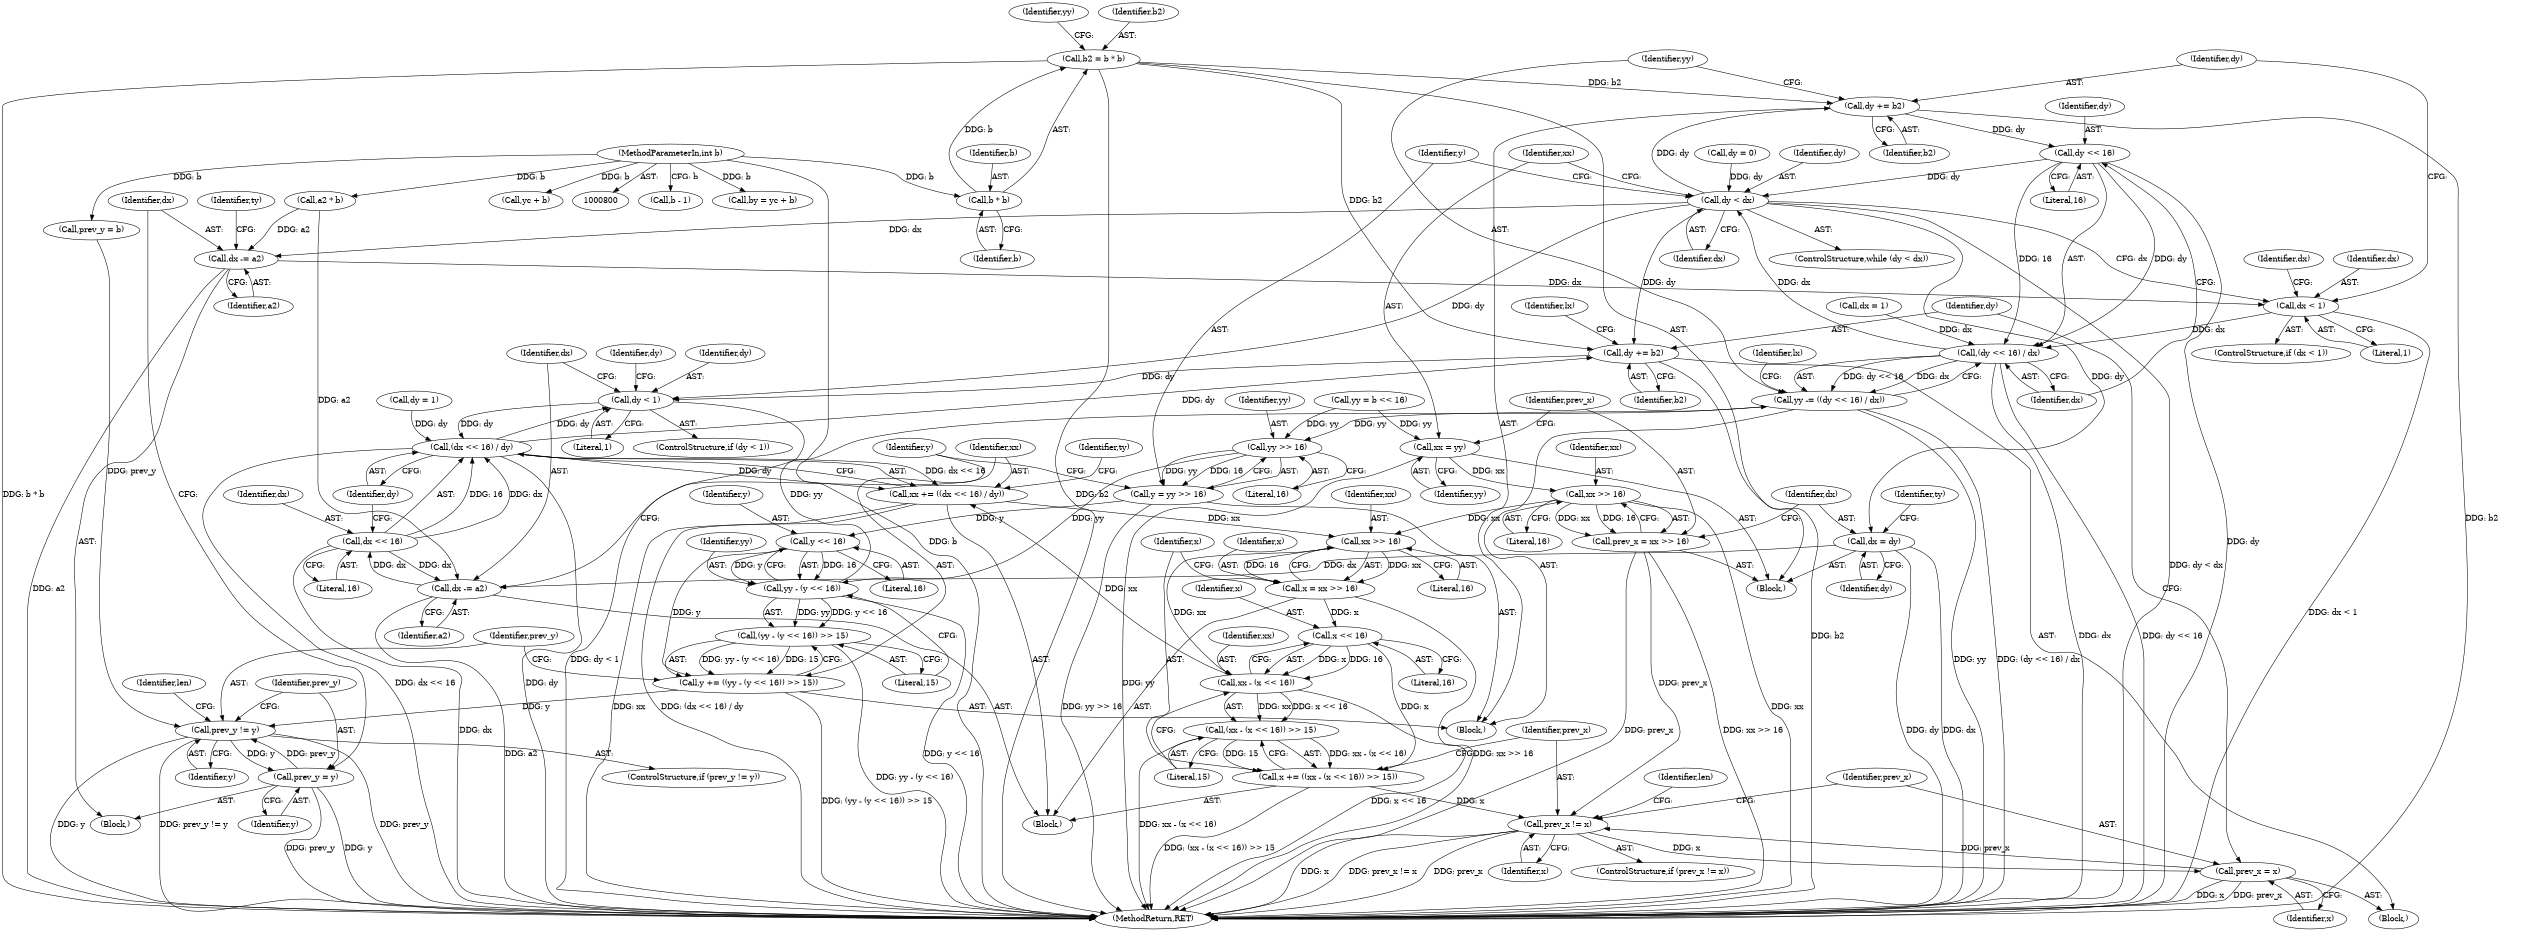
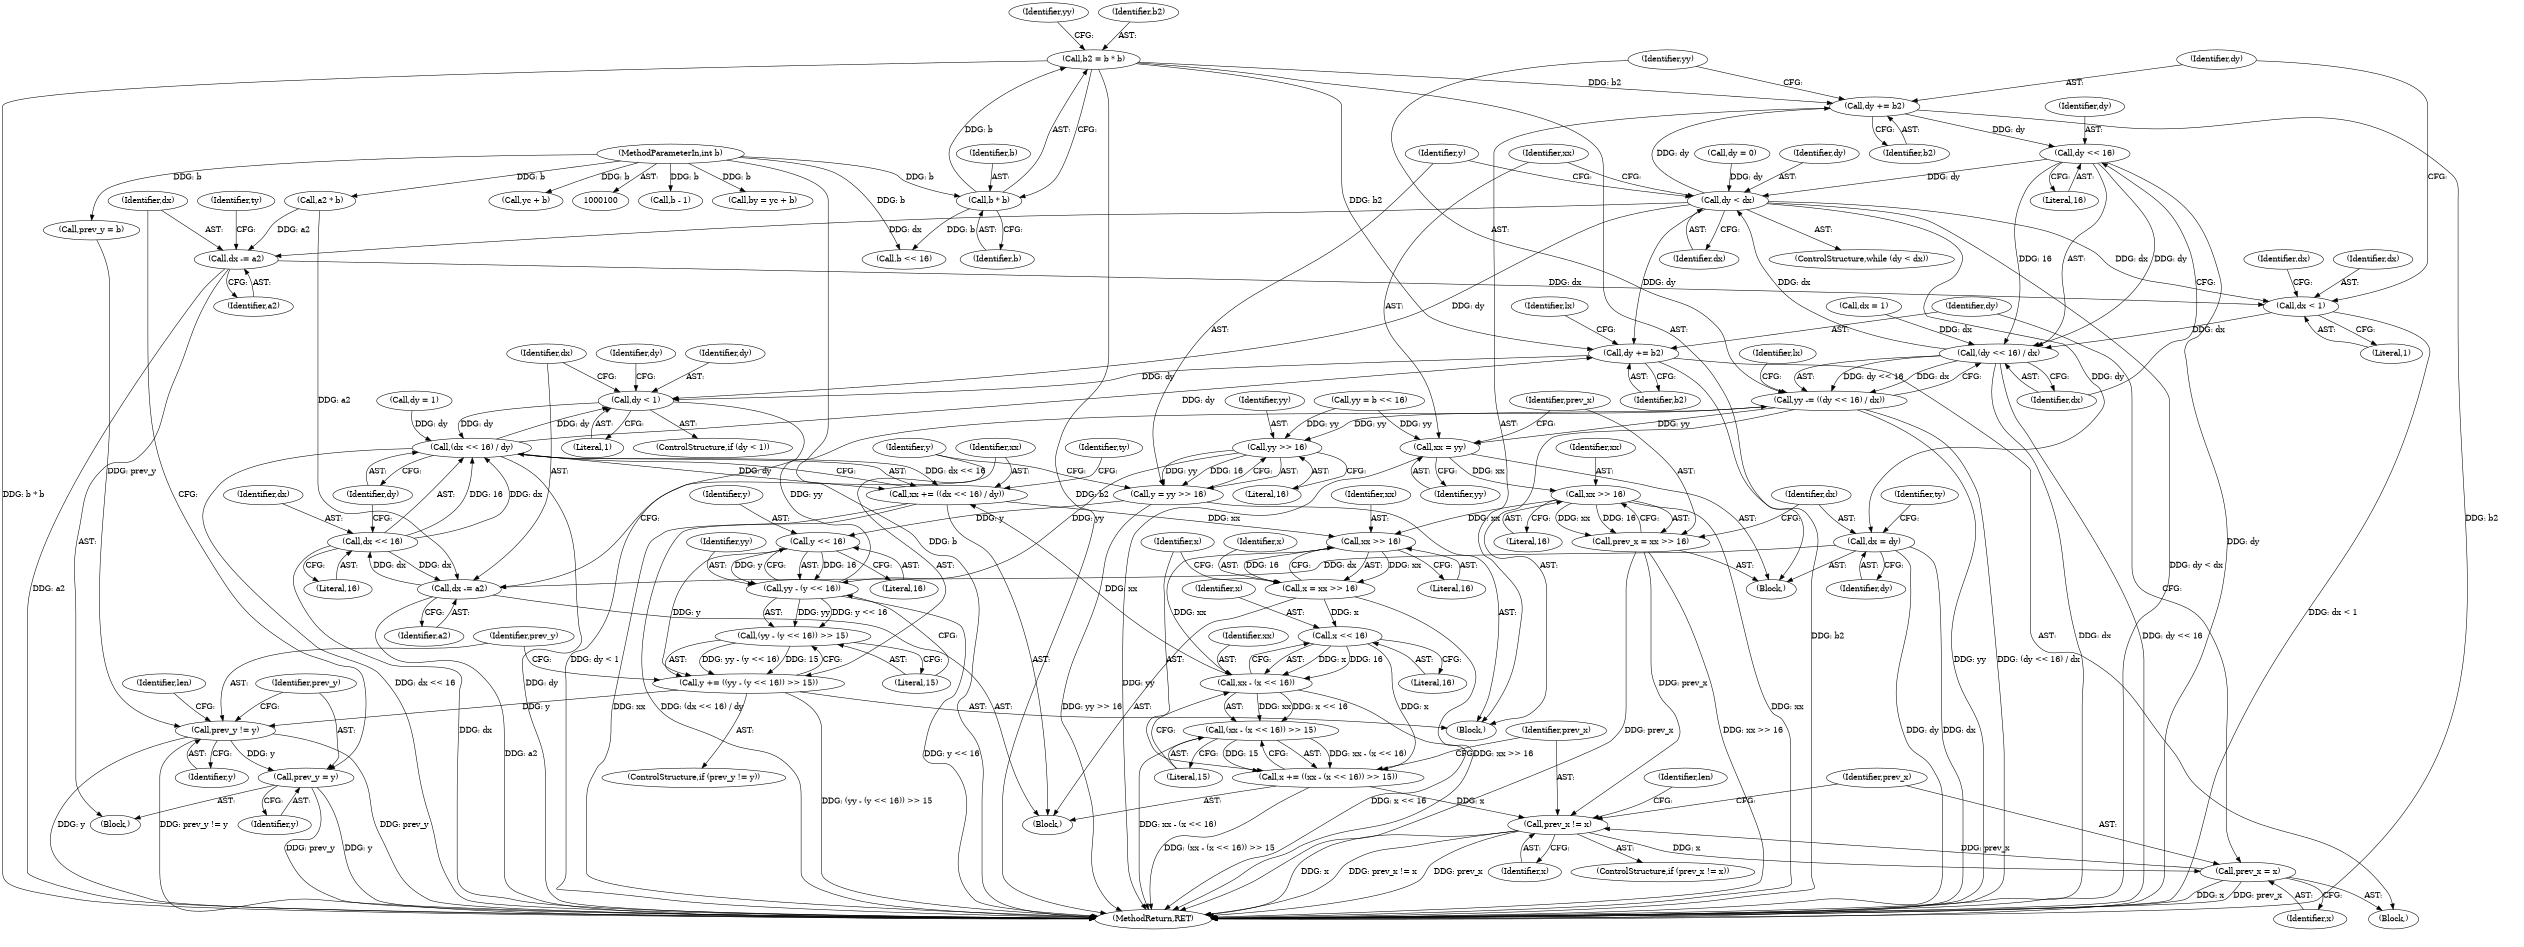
  digraph {
    n1 [label="(Call,b2 = b * b)"]
    n2 [label="(Call,b * b)"]
    n3 [label="(Call,dy += b2)"]
    n4 [label="(Call,dy += b2)"]
    n5 [label="(Block,)"]
    n6 [label="(MethodReturn,RET)"]
+   n7 [label="(Call,b << 16)"]
    n8 [label="(Identifier,b)"]
    n9 [label="(Call,dy << 16)"]
    n10 [label="(Block,)"]
    n11 [label="(Identifier,b2)"]
    n12 [label="(Call,dy < 1)"]
    n13 [label="(Block,)"]
    n14 [label="(Identifier,b2)"]
    n15 [label="(MethodParameterIn,int b)"]
    n16 [label="(Call,b - 1)"]
    n17 [label="(Call,yc + b)"]
    n18 [label="(Call,by = yc + b)"]
    n19 [label="(Call,prev_y = b)"]
    n20 [label="(Call,a2 * b)"]
-   1000100 [label=1000800]
+   1000100
    n22 [label="(Call,prev_y != y)"]
    n23 [label="(Call,dx -= a2)"]
    n24 [label="(Call,dx -= a2)"]
    n25 [label="(Call,dy < dx)"]
    n26 [label="(Call,(dy << 16) / dx)"]
    n27 [label="(Literal,16)"]
    n28 [label="(Call,dx < 1)"]
    n29 [label="(Call,dx = dy)"]
    n30 [label="(Identifier,dx)"]
    n31 [label="(ControlStructure,while (dy < dx))"]
    n32 [label="(Call,yy -= ((dy << 16) / dx))"]
    n33 [label="(Identifier,dx)"]
    n34 [label="(Block,)"]
    n35 [label="(Identifier,a2)"]
-   n36 [label="(ControlStructure,if (dx < 1))"]
    n37 [label="(Literal,1)"]
    n38 [label="(Identifier,dy)"]
    n39 [label="(Call,(dx << 16) / dy)"]
    n40 [label="(ControlStructure,if (dy < 1))"]
    n41 [label="(Literal,1)"]
    n42 [label="(Call,yy >> 16)"]
    n43 [label="(Call,xx = yy)"]
    n44 [label="(Call,y = yy >> 16)"]
    n45 [label="(Call,yy - (y << 16))"]
    n46 [label="(Literal,16)"]
    n47 [label="(Call,xx >> 16)"]
    n48 [label="(Identifier,yy)"]
    n49 [label="(Call,y << 16)"]
    n50 [label="(Call,(yy - (y << 16)) >> 15)"]
    n51 [label="(Call,y += ((yy - (y << 16)) >> 15))"]
    n52 [label="(Literal,16)"]
    n53 [label="(Call,prev_y = y)"]
    n54 [label="(Identifier,y)"]
    n55 [label="(ControlStructure,if (prev_y != y))"]
    n56 [label="(Literal,15)"]
    n57 [label="(Identifier,y)"]
    n58 [label="(Call,prev_x = xx >> 16)"]
    n59 [label="(Call,xx >> 16)"]
    n60 [label="(Literal,16)"]
    n61 [label="(Call,prev_x != x)"]
    n62 [label="(Call,x = xx >> 16)"]
    n63 [label="(Call,xx - (x << 16))"]
    n64 [label="(Literal,16)"]
    n65 [label="(Call,prev_x = x)"]
    n66 [label="(ControlStructure,if (prev_x != x))"]
    n67 [label="(Identifier,x)"]
    n68 [label="(Identifier,x)"]
    n69 [label="(Call,x << 16)"]
    n70 [label="(Block,)"]
    n71 [label="(Call,(xx - (x << 16)) >> 15)"]
    n72 [label="(Call,xx += ((dx << 16) / dy))"]
    n73 [label="(Call,x += ((xx - (x << 16)) >> 15))"]
    n74 [label="(Literal,16)"]
    n75 [label="(Literal,15)"]
    n76 [label="(Identifier,dy)"]
    n77 [label="(Call,dx << 16)"]
    n78 [label="(Identifier,a2)"]
    n79 [label="(Literal,16)"]
    n80 [label="(Identifier,yy)"]
    n81 [label="(Identifier,x)"]
    n82 [label="(Identifier,ty)"]
    n83 [label="(Identifier,dx)"]
    n84 [label="(Identifier,x)"]
    n85 [label="(Identifier,len)"]
    n86 [label="(Identifier,xx)"]
    n87 [label="(Identifier,x)"]
    n88 [label="(Identifier,dy)"]
    n89 [label="(Identifier,dy)"]
    n90 [label="(Identifier,y)"]
    n91 [label="(Identifier,yy)"]
    n92 [label="(Identifier,prev_x)"]
    n93 [label="(Identifier,prev_x)"]
    n94 [label="(Identifier,y)"]
    n95 [label="(Call,dx = 1)"]
    n96 [label="(Identifier,dy)"]
    n97 [label="(Identifier,b2)"]
    n98 [label="(Identifier,dy)"]
    n99 [label="(Identifier,prev_y)"]
    n100 [label="(Identifier,yy)"]
    n101 [label="(Identifier,dy)"]
    n102 [label="(Identifier,dx)"]
    n103 [label="(Identifier,lx)"]
    n104 [label="(Identifier,dx)"]
    n105 [label="(Call,yy = b << 16)"]
    n106 [label="(Identifier,dx)"]
    n107 [label="(Identifier,dx)"]
    n108 [label="(Identifier,dy)"]
    n109 [label="(Identifier,xx)"]
    n110 [label="(Identifier,dx)"]
    n111 [label="(Identifier,ty)"]
    n112 [label="(Identifier,xx)"]
    n113 [label="(Call,dy = 0)"]
    n114 [label="(Identifier,xx)"]
    n115 [label="(Identifier,len)"]
    n116 [label="(Identifier,y)"]
    n117 [label="(Identifier,xx)"]
    n118 [label="(Call,dy = 1)"]
    n119 [label="(Identifier,prev_y)"]
    n120 [label="(Identifier,yy)"]
    n121 [label="(Identifier,prev_x)"]
    n122 [label="(Identifier,ty)"]
    n123 [label="(Identifier,b)"]
    n124 [label="(Identifier,lx)"]
+   n1 -> n2 [label="CFG: "]
    n1 -> n3 [label="DDG: b2"]
    n1 -> n4 [label="DDG: b2"]
    n1 -> n5 [label="AST: "]
    n1 -> n6 [label="DDG: b * b"]
    n1 -> n6 [label="DDG: b2"]
    n2 -> n1 [label="AST: "]
    n2 -> n1 [label="DDG: b"]
+   n2 -> n7 [label="DDG: b"]
    n2 -> n8 [label="CFG: "]
    n3 -> n6 [label="DDG: b2"]
    n3 -> n9 [label="DDG: dy"]
    n3 -> n10 [label="AST: "]
    n3 -> n11 [label="CFG: "]
    n4 -> n6 [label="DDG: b2"]
    n4 -> n12 [label="DDG: dy"]
    n4 -> n13 [label="AST: "]
    n4 -> n14 [label="CFG: "]
    n8 -> n2 [label="AST: "]
    n9 -> n6 [label="DDG: dy"]
    n9 -> n25 [label="DDG: dy"]
    n9 -> n26 [label="AST: "]
    n9 -> n26 [label="DDG: dy"]
    n9 -> n26 [label="DDG: 16"]
    n9 -> n27 [label="CFG: "]
    n11 -> n3 [label="AST: "]
    n12 -> n6 [label="DDG: dy < 1"]
    n12 -> n39 [label="DDG: dy"]
    n12 -> n40 [label="AST: "]
    n12 -> n41 [label="CFG: "]
    n14 -> n4 [label="AST: "]
    n15 -> n2 [label="DDG: b"]
    n15 -> n6 [label="DDG: b"]
-   n15 -> n16 [label="CFG: b"]
+   n15 -> n7 [label="DDG: b"]
+   n15 -> n16 [label="DDG: b"]
    n15 -> n17 [label="DDG: b"]
    n15 -> n18 [label="DDG: b"]
    n15 -> n19 [label="DDG: b"]
    n15 -> n20 [label="DDG: b"]
    n15 -> 1000100 [label="AST: "]
    n19 -> n22 [label="DDG: prev_y"]
    n20 -> n23 [label="DDG: a2"]
    n20 -> n24 [label="DDG: a2"]
    n22 -> n6 [label="DDG: prev_y"]
    n22 -> n6 [label="DDG: y"]
    n22 -> n6 [label="DDG: prev_y != y"]
    n22 -> n53 [label="DDG: y"]
    n22 -> n54 [label="CFG: "]
-   n22 -> n55 [label="AST: "]
+   n51 -> n55 [label="AST: "]
    n23 -> n6 [label="DDG: a2"]
    n23 -> n28 [label="DDG: dx"]
    n23 -> n34 [label="AST: "]
    n23 -> n35 [label="CFG: "]
    n24 -> n6 [label="DDG: a2"]
    n24 -> n70 [label="AST: "]
    n24 -> n77 [label="DDG: dx"]
    n24 -> n78 [label="CFG: "]
    n25 -> n3 [label="DDG: dy"]
    n25 -> n4 [label="DDG: dy"]
    n25 -> n6 [label="DDG: dy < dx"]
    n25 -> n12 [label="DDG: dy"]
    n25 -> n23 [label="DDG: dx"]
-   n25 -> n28 [label="CFG: dx"]
+   n25 -> n28 [label="DDG: dx"]
    n25 -> n29 [label="DDG: dy"]
    n25 -> n30 [label="CFG: "]
    n25 -> n31 [label="AST: "]
    n26 -> n6 [label="DDG: dx"]
    n26 -> n6 [label="DDG: dy << 16"]
    n26 -> n25 [label="DDG: dx"]
    n26 -> n32 [label="AST: "]
    n26 -> n32 [label="DDG: dy << 16"]
    n26 -> n32 [label="DDG: dx"]
    n26 -> n33 [label="CFG: "]
    n27 -> n9 [label="AST: "]
    n28 -> n6 [label="DDG: dx < 1"]
    n28 -> n26 [label="DDG: dx"]
-   n28 -> n36 [label="AST: "]
    n28 -> n37 [label="CFG: "]
    n29 -> n5 [label="AST: "]
    n29 -> n6 [label="DDG: dx"]
    n29 -> n6 [label="DDG: dy"]
    n29 -> n24 [label="DDG: dx"]
    n29 -> n38 [label="CFG: "]
    n30 -> n25 [label="AST: "]
    n32 -> n6 [label="DDG: yy"]
    n32 -> n6 [label="DDG: (dy << 16) / dx"]
    n32 -> n10 [label="AST: "]
    n32 -> n26 [label="CFG: "]
    n32 -> n42 [label="DDG: yy"]
+   n32 -> n43 [label="DDG: yy"]
    n33 -> n9 [label="CFG: "]
    n33 -> n26 [label="AST: "]
    n35 -> n23 [label="AST: "]
    n37 -> n28 [label="AST: "]
    n38 -> n29 [label="AST: "]
    n39 -> n4 [label="DDG: dy"]
    n39 -> n6 [label="DDG: dx << 16"]
    n39 -> n6 [label="DDG: dy"]
    n39 -> n12 [label="DDG: dy"]
    n39 -> n72 [label="AST: "]
    n39 -> n72 [label="DDG: dx << 16"]
    n39 -> n72 [label="DDG: dy"]
    n39 -> n76 [label="CFG: "]
    n41 -> n12 [label="AST: "]
    n42 -> n44 [label="AST: "]
    n42 -> n44 [label="DDG: yy"]
    n42 -> n44 [label="DDG: 16"]
    n42 -> n45 [label="DDG: yy"]
    n42 -> n46 [label="CFG: "]
    n43 -> n5 [label="AST: "]
    n43 -> n6 [label="DDG: yy"]
    n43 -> n47 [label="DDG: xx"]
    n43 -> n48 [label="CFG: "]
    n44 -> n6 [label="DDG: yy >> 16"]
    n44 -> n10 [label="AST: "]
    n44 -> n42 [label="CFG: "]
    n44 -> n49 [label="DDG: y"]
    n45 -> n6 [label="DDG: y << 16"]
    n45 -> n32 [label="DDG: yy"]
    n45 -> n49 [label="CFG: "]
    n45 -> n50 [label="AST: "]
    n45 -> n50 [label="DDG: yy"]
    n45 -> n50 [label="DDG: y << 16"]
    n46 -> n42 [label="AST: "]
    n47 -> n6 [label="DDG: xx"]
    n47 -> n58 [label="AST: "]
    n47 -> n58 [label="DDG: xx"]
    n47 -> n58 [label="DDG: 16"]
    n47 -> n59 [label="DDG: xx"]
    n47 -> n60 [label="CFG: "]
    n48 -> n43 [label="AST: "]
    n49 -> n45 [label="AST: "]
    n49 -> n45 [label="DDG: y"]
    n49 -> n45 [label="DDG: 16"]
    n49 -> n51 [label="DDG: y"]
    n49 -> n52 [label="CFG: "]
-   n50 -> n6 [label="DDG: yy - (y << 16)"]
    n50 -> n51 [label="AST: "]
    n50 -> n51 [label="DDG: yy - (y << 16)"]
    n50 -> n51 [label="DDG: 15"]
    n50 -> n56 [label="CFG: "]
    n51 -> n6 [label="DDG: (yy - (y << 16)) >> 15"]
    n51 -> n10 [label="AST: "]
    n51 -> n22 [label="DDG: y"]
    n51 -> n50 [label="CFG: "]
    n52 -> n49 [label="AST: "]
    n53 -> n6 [label="DDG: prev_y"]
    n53 -> n6 [label="DDG: y"]
-   n53 -> n22 [label="DDG: prev_y"]
    n53 -> n34 [label="AST: "]
    n53 -> n57 [label="CFG: "]
    n54 -> n22 [label="AST: "]
    n56 -> n45 [label="CFG: "]
    n56 -> n50 [label="AST: "]
    n57 -> n53 [label="AST: "]
    n58 -> n5 [label="AST: "]
    n58 -> n6 [label="DDG: prev_x"]
    n58 -> n6 [label="DDG: xx >> 16"]
    n58 -> n47 [label="CFG: "]
    n58 -> n61 [label="DDG: prev_x"]
    n59 -> n62 [label="AST: "]
    n59 -> n62 [label="DDG: xx"]
    n59 -> n62 [label="DDG: 16"]
    n59 -> n63 [label="DDG: xx"]
    n59 -> n64 [label="CFG: "]
    n60 -> n47 [label="AST: "]
    n61 -> n6 [label="DDG: x"]
    n61 -> n6 [label="DDG: prev_x != x"]
    n61 -> n6 [label="DDG: prev_x"]
    n61 -> n65 [label="DDG: x"]
    n61 -> n66 [label="AST: "]
    n61 -> n67 [label="CFG: "]
    n62 -> n6 [label="DDG: xx >> 16"]
    n62 -> n59 [label="CFG: "]
    n62 -> n69 [label="DDG: x"]
    n62 -> n70 [label="AST: "]
    n63 -> n6 [label="DDG: x << 16"]
    n63 -> n69 [label="CFG: "]
    n63 -> n71 [label="AST: "]
    n63 -> n71 [label="DDG: xx"]
    n63 -> n71 [label="DDG: x << 16"]
    n63 -> n72 [label="DDG: xx"]
    n64 -> n59 [label="AST: "]
    n65 -> n6 [label="DDG: x"]
    n65 -> n6 [label="DDG: prev_x"]
    n65 -> n13 [label="AST: "]
    n65 -> n61 [label="DDG: prev_x"]
    n65 -> n68 [label="CFG: "]
    n67 -> n61 [label="AST: "]
    n68 -> n65 [label="AST: "]
    n69 -> n63 [label="AST: "]
    n69 -> n63 [label="DDG: x"]
    n69 -> n63 [label="DDG: 16"]
    n69 -> n73 [label="DDG: x"]
    n69 -> n74 [label="CFG: "]
    n71 -> n6 [label="DDG: xx - (x << 16)"]
    n71 -> n73 [label="AST: "]
    n71 -> n73 [label="DDG: xx - (x << 16)"]
    n71 -> n73 [label="DDG: 15"]
    n71 -> n75 [label="CFG: "]
    n72 -> n6 [label="DDG: xx"]
    n72 -> n6 [label="DDG: (dx << 16) / dy"]
    n72 -> n39 [label="CFG: "]
    n72 -> n59 [label="DDG: xx"]
    n72 -> n70 [label="AST: "]
    n73 -> n6 [label="DDG: (xx - (x << 16)) >> 15"]
    n73 -> n61 [label="DDG: x"]
    n73 -> n70 [label="AST: "]
    n73 -> n71 [label="CFG: "]
    n74 -> n69 [label="AST: "]
    n75 -> n63 [label="CFG: "]
    n75 -> n71 [label="AST: "]
    n76 -> n39 [label="AST: "]
    n76 -> n77 [label="CFG: "]
    n77 -> n6 [label="DDG: dx"]
    n77 -> n24 [label="DDG: dx"]
    n77 -> n39 [label="AST: "]
    n77 -> n39 [label="DDG: dx"]
    n77 -> n39 [label="DDG: 16"]
    n77 -> n79 [label="CFG: "]
    n78 -> n24 [label="AST: "]
    n79 -> n77 [label="AST: "]
    n80 -> n3 [label="CFG: "]
    n80 -> n32 [label="AST: "]
    n81 -> n62 [label="CFG: "]
    n81 -> n73 [label="AST: "]
    n82 -> n72 [label="CFG: "]
    n83 -> n23 [label="AST: "]
    n83 -> n53 [label="CFG: "]
    n84 -> n62 [label="AST: "]
    n85 -> n22 [label="CFG: "]
    n86 -> n24 [label="CFG: "]
    n86 -> n72 [label="AST: "]
    n87 -> n69 [label="AST: "]
    n88 -> n4 [label="AST: "]
    n88 -> n65 [label="CFG: "]
    n89 -> n12 [label="AST: "]
    n90 -> n44 [label="CFG: "]
    n90 -> n51 [label="AST: "]
    n91 -> n1 [label="CFG: "]
    n92 -> n43 [label="CFG: "]
    n92 -> n58 [label="AST: "]
    n93 -> n61 [label="AST: "]
    n93 -> n73 [label="CFG: "]
    n94 -> n25 [label="CFG: "]
    n94 -> n44 [label="AST: "]
    n95 -> n26 [label="DDG: dx"]
    n96 -> n12 [label="CFG: "]
    n97 -> n1 [label="AST: "]
    n98 -> n3 [label="AST: "]
    n98 -> n28 [label="CFG: "]
    n99 -> n22 [label="AST: "]
    n99 -> n51 [label="CFG: "]
    n100 -> n45 [label="AST: "]
    n101 -> n25 [label="AST: "]
    n102 -> n29 [label="AST: "]
    n102 -> n58 [label="CFG: "]
    n103 -> n4 [label="CFG: "]
    n104 -> n77 [label="AST: "]
    n105 -> n42 [label="DDG: yy"]
    n105 -> n43 [label="DDG: yy"]
    n106 -> n28 [label="CFG: "]
    n107 -> n12 [label="CFG: "]
    n107 -> n24 [label="AST: "]
    n108 -> n9 [label="AST: "]
    n109 -> n47 [label="AST: "]
    n110 -> n28 [label="AST: "]
    n111 -> n29 [label="CFG: "]
    n112 -> n63 [label="AST: "]
    n113 -> n25 [label="DDG: dy"]
    n114 -> n59 [label="AST: "]
    n115 -> n61 [label="CFG: "]
    n116 -> n49 [label="AST: "]
    n117 -> n25 [label="CFG: "]
    n117 -> n43 [label="AST: "]
    n118 -> n39 [label="DDG: dy"]
    n119 -> n22 [label="CFG: "]
    n119 -> n53 [label="AST: "]
    n120 -> n42 [label="AST: "]
    n121 -> n61 [label="CFG: "]
    n121 -> n65 [label="AST: "]
    n122 -> n23 [label="CFG: "]
    n123 -> n2 [label="AST: "]
    n124 -> n32 [label="CFG: "]
  }
